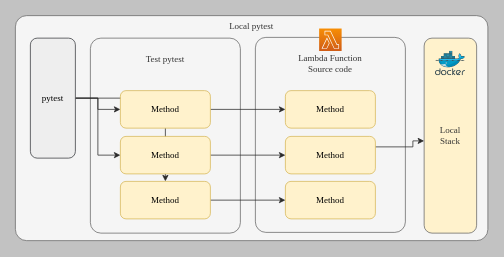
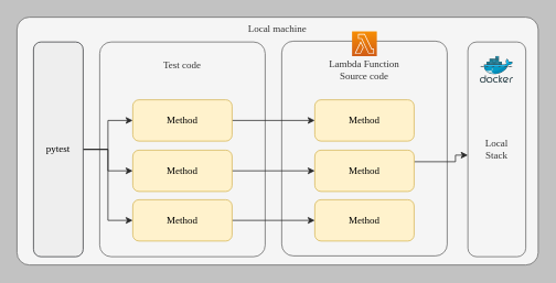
  <mxCell id="0" />
  <mxCell id="1" parent="0" />
- <mxCell id="2" value="Local pytest" style="rounded=1;whiteSpace=wrap;html=1;verticalAlign=top;fillColor=#f5f5f5;strokeColor=#666666;fontColor=#333333;fontFamily=Verdana;arcSize=5;" vertex="1" parent="1"><mxGeometry x="20" y="20" width="630" height="300" as="geometry" /></mxCell>
- <mxCell id="3" value="&lt;br&gt;Test pytest" style="rounded=1;whiteSpace=wrap;html=1;verticalAlign=top;fillColor=#f5f5f5;strokeColor=#666666;fontColor=#333333;fontFamily=Verdana;arcSize=7;" vertex="1" parent="1"><mxGeometry x="120" y="50" width="200" height="260" as="geometry" /></mxCell>
+ <mxCell id="2" value="Local machine" style="rounded=1;whiteSpace=wrap;html=1;verticalAlign=top;fillColor=#f5f5f5;strokeColor=#666666;fontColor=#333333;fontFamily=Verdana;arcSize=5;" vertex="1" parent="1"><mxGeometry x="20" y="20" width="630" height="300" as="geometry" /></mxCell>
+ <mxCell id="3" value="&lt;br&gt;Test code" style="rounded=1;whiteSpace=wrap;html=1;verticalAlign=top;fillColor=#f5f5f5;strokeColor=#666666;fontColor=#333333;fontFamily=Verdana;arcSize=7;" vertex="1" parent="1"><mxGeometry x="120" y="50" width="200" height="260" as="geometry" /></mxCell>
  <mxCell id="4" value="&lt;br&gt;Lambda Function&lt;br&gt;Source code" style="rounded=1;whiteSpace=wrap;html=1;verticalAlign=top;fillColor=#f5f5f5;strokeColor=#666666;fontFamily=Verdana;fontColor=#333333;arcSize=7;" parent="1" vertex="1"><mxGeometry x="340" y="49" width="200" height="260" as="geometry" /></mxCell>
  <mxCell id="5" value="" style="edgeStyle=orthogonalEdgeStyle;rounded=0;orthogonalLoop=1;jettySize=auto;html=1;strokeColor=#292929;fontFamily=Verdana;fontColor=#000000;entryX=0;entryY=0.5;entryDx=0;entryDy=0;" edge="1" parent="1" source="8" target="17"><mxGeometry relative="1" as="geometry" /></mxCell>
  <mxCell id="6" style="edgeStyle=orthogonalEdgeStyle;rounded=0;orthogonalLoop=1;jettySize=auto;html=1;strokeColor=#292929;fontFamily=Verdana;fontColor=#000000;" edge="1" parent="1" source="8" target="15"><mxGeometry relative="1" as="geometry" /></mxCell>
  <mxCell id="7" style="edgeStyle=orthogonalEdgeStyle;rounded=0;orthogonalLoop=1;jettySize=auto;html=1;strokeColor=#292929;fontFamily=Verdana;fontColor=#000000;" edge="1" parent="1" source="8" target="19"><mxGeometry relative="1" as="geometry" /></mxCell>
- <mxCell id="8" value="pytest" style="rounded=1;whiteSpace=wrap;html=1;fillColor=#eeeeee;strokeColor=#36393d;fontFamily=Verdana;fontColor=#000000;" parent="1" vertex="1"><mxGeometry x="40" y="50" width="60" height="160" as="geometry" /></mxCell>
- <mxCell id="9" value="Local&lt;br&gt;Stack" style="rounded=1;whiteSpace=wrap;html=1;fillColor=#fff2cc;strokeColor=#666666;fontColor=#333333;fontFamily=Verdana;" parent="1" vertex="1"><mxGeometry x="565" y="50" width="70" height="260" as="geometry" /></mxCell>
+ <mxCell id="8" value="pytest" style="rounded=1;whiteSpace=wrap;html=1;fillColor=#eeeeee;strokeColor=#36393d;fontFamily=Verdana;fontColor=#000000;" parent="1" vertex="1"><mxGeometry x="40" y="50" width="60" height="260" as="geometry" /></mxCell>
+ <mxCell id="9" value="Local&lt;br&gt;Stack" style="rounded=1;whiteSpace=wrap;html=1;fillColor=#f5f5f5;strokeColor=#666666;fontColor=#333333;fontFamily=Verdana;" parent="1" vertex="1"><mxGeometry x="565" y="50" width="70" height="260" as="geometry" /></mxCell>
  <mxCell id="10" value="Method" style="rounded=1;whiteSpace=wrap;html=1;fillColor=#fff2cc;strokeColor=#d6b656;fontFamily=Verdana;fontColor=#000000;" vertex="1" parent="1"><mxGeometry x="380" y="120" width="120" height="50" as="geometry" /></mxCell>
  <mxCell id="11" value="" style="edgeStyle=orthogonalEdgeStyle;rounded=0;orthogonalLoop=1;jettySize=auto;html=1;strokeColor=#292929;fontFamily=Verdana;fontColor=#000000;" edge="1" parent="1" source="12" target="9"><mxGeometry relative="1" as="geometry"><Array as="points"><mxPoint x="550" y="195" /><mxPoint x="550" y="187" /></Array></mxGeometry></mxCell>
  <mxCell id="12" value="Method" style="rounded=1;whiteSpace=wrap;html=1;fillColor=#fff2cc;strokeColor=#d6b656;fontFamily=Verdana;fontColor=#000000;" vertex="1" parent="1"><mxGeometry x="380" y="181" width="120" height="50" as="geometry" /></mxCell>
  <mxCell id="13" value="Method" style="rounded=1;whiteSpace=wrap;html=1;fillColor=#fff2cc;strokeColor=#d6b656;fontFamily=Verdana;fontColor=#000000;" vertex="1" parent="1"><mxGeometry x="380" y="241" width="120" height="50" as="geometry" /></mxCell>
  <mxCell id="14" value="" style="edgeStyle=orthogonalEdgeStyle;rounded=0;orthogonalLoop=1;jettySize=auto;html=1;fontColor=#333333;strokeColor=#292929;fontFamily=Verdana;" edge="1" parent="1" source="15" target="10"><mxGeometry relative="1" as="geometry" /></mxCell>
  <mxCell id="15" value="Method" style="rounded=1;whiteSpace=wrap;html=1;fillColor=#fff2cc;strokeColor=#d6b656;fontFamily=Verdana;fontColor=#000000;" vertex="1" parent="1"><mxGeometry x="160" y="120" width="120" height="50" as="geometry" /></mxCell>
  <mxCell id="16" value="" style="edgeStyle=orthogonalEdgeStyle;rounded=0;orthogonalLoop=1;jettySize=auto;html=1;strokeColor=#292929;fontColor=#333333;fontFamily=Verdana;" edge="1" parent="1" source="17" target="12"><mxGeometry relative="1" as="geometry" /></mxCell>
  <mxCell id="17" value="Method" style="rounded=1;whiteSpace=wrap;html=1;fillColor=#fff2cc;strokeColor=#d6b656;fontFamily=Verdana;fontColor=#000000;" vertex="1" parent="1"><mxGeometry x="160" y="181" width="120" height="50" as="geometry" /></mxCell>
  <mxCell id="18" value="" style="edgeStyle=orthogonalEdgeStyle;rounded=0;orthogonalLoop=1;jettySize=auto;html=1;strokeColor=#292929;fontColor=#333333;fontFamily=Verdana;" edge="1" parent="1" source="19" target="13"><mxGeometry relative="1" as="geometry" /></mxCell>
  <mxCell id="19" value="Method" style="rounded=1;whiteSpace=wrap;html=1;fillColor=#fff2cc;strokeColor=#d6b656;fontFamily=Verdana;fontColor=#000000;" vertex="1" parent="1"><mxGeometry x="160" y="241" width="120" height="50" as="geometry" /></mxCell>
  <mxCell id="20" value="" style="outlineConnect=0;fontColor=#232F3E;gradientColor=#F78E04;gradientDirection=north;fillColor=#D05C17;strokeColor=#ffffff;dashed=0;verticalLabelPosition=bottom;verticalAlign=top;align=center;html=1;fontSize=12;fontStyle=0;aspect=fixed;shape=mxgraph.aws4.resourceIcon;resIcon=mxgraph.aws4.lambda;rounded=1;" vertex="1" parent="1"><mxGeometry x="425" y="37.2" width="30" height="30" as="geometry" /></mxCell>
  <mxCell id="21" value="" style="aspect=fixed;html=1;points=[];align=center;image;fontSize=12;image=img/lib/mscae/Docker.svg;rounded=1;strokeColor=#666666;fillColor=#f5f5f5;" vertex="1" parent="1"><mxGeometry x="580" y="67.2" width="40" height="32.8" as="geometry" /></mxCell>
